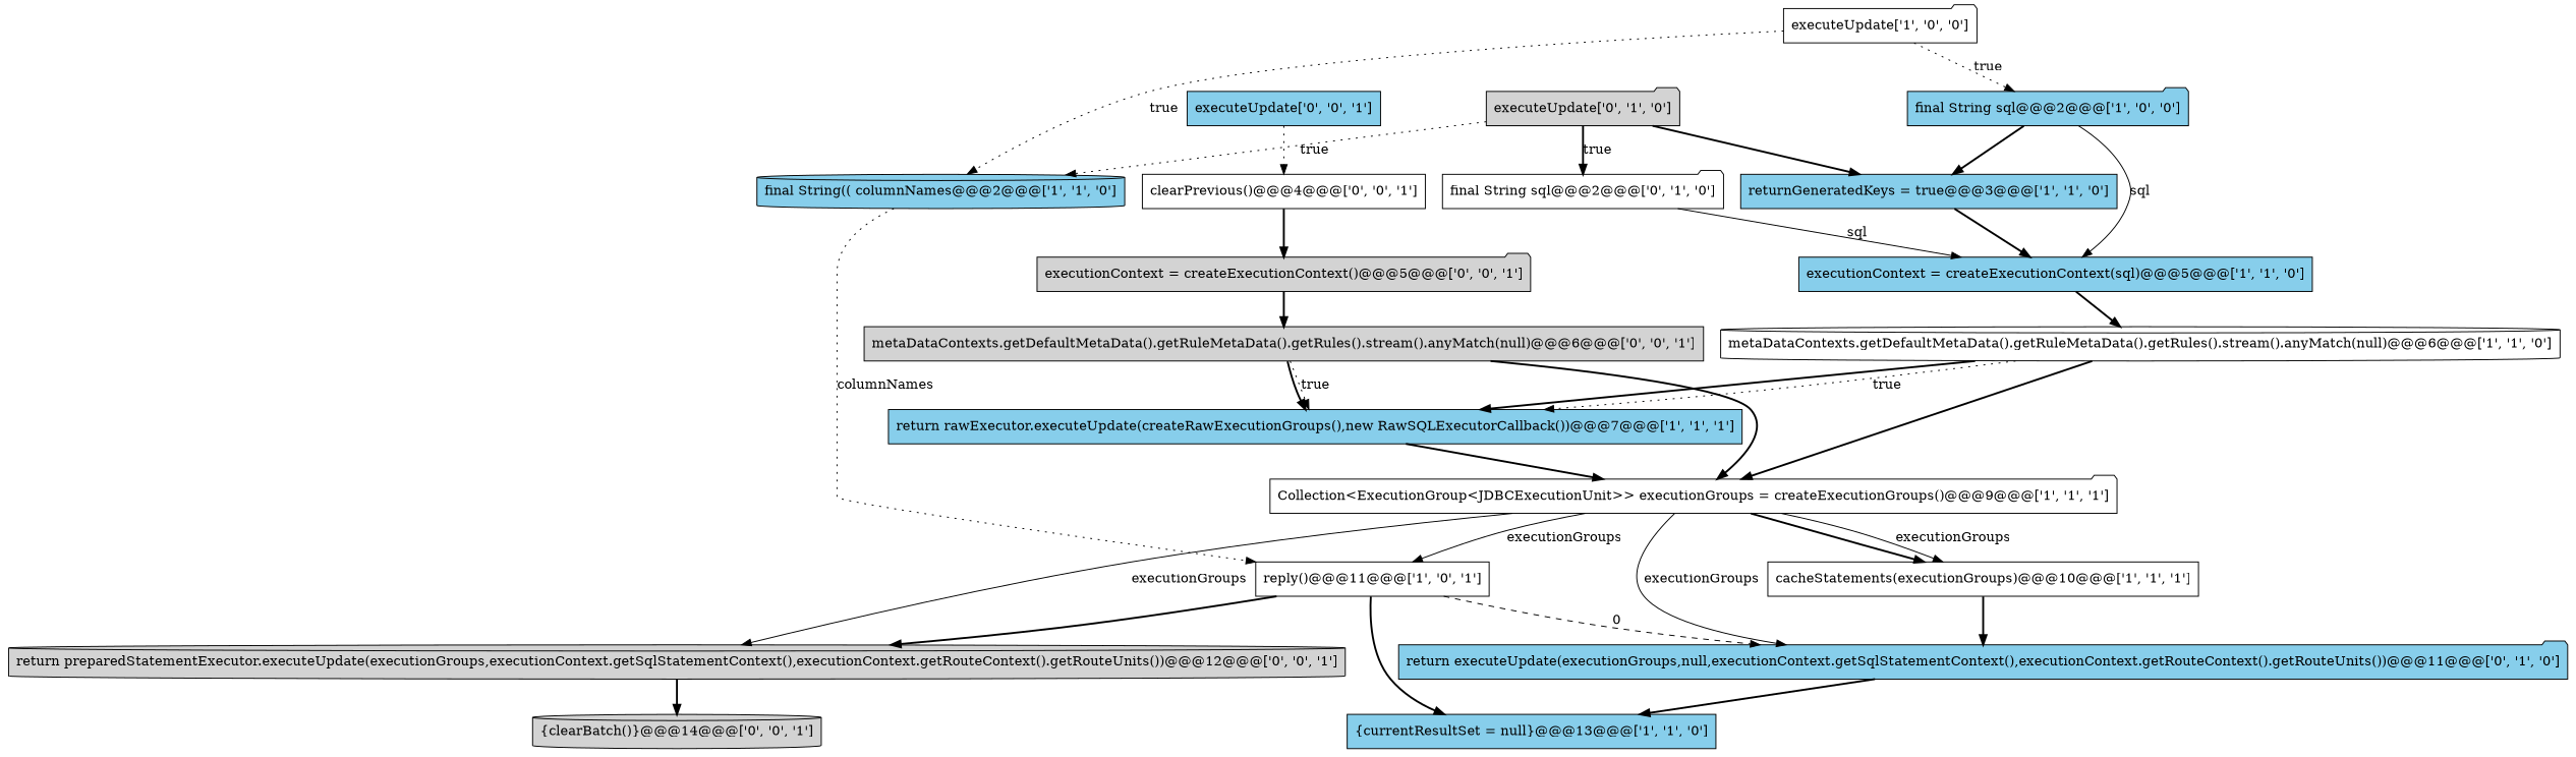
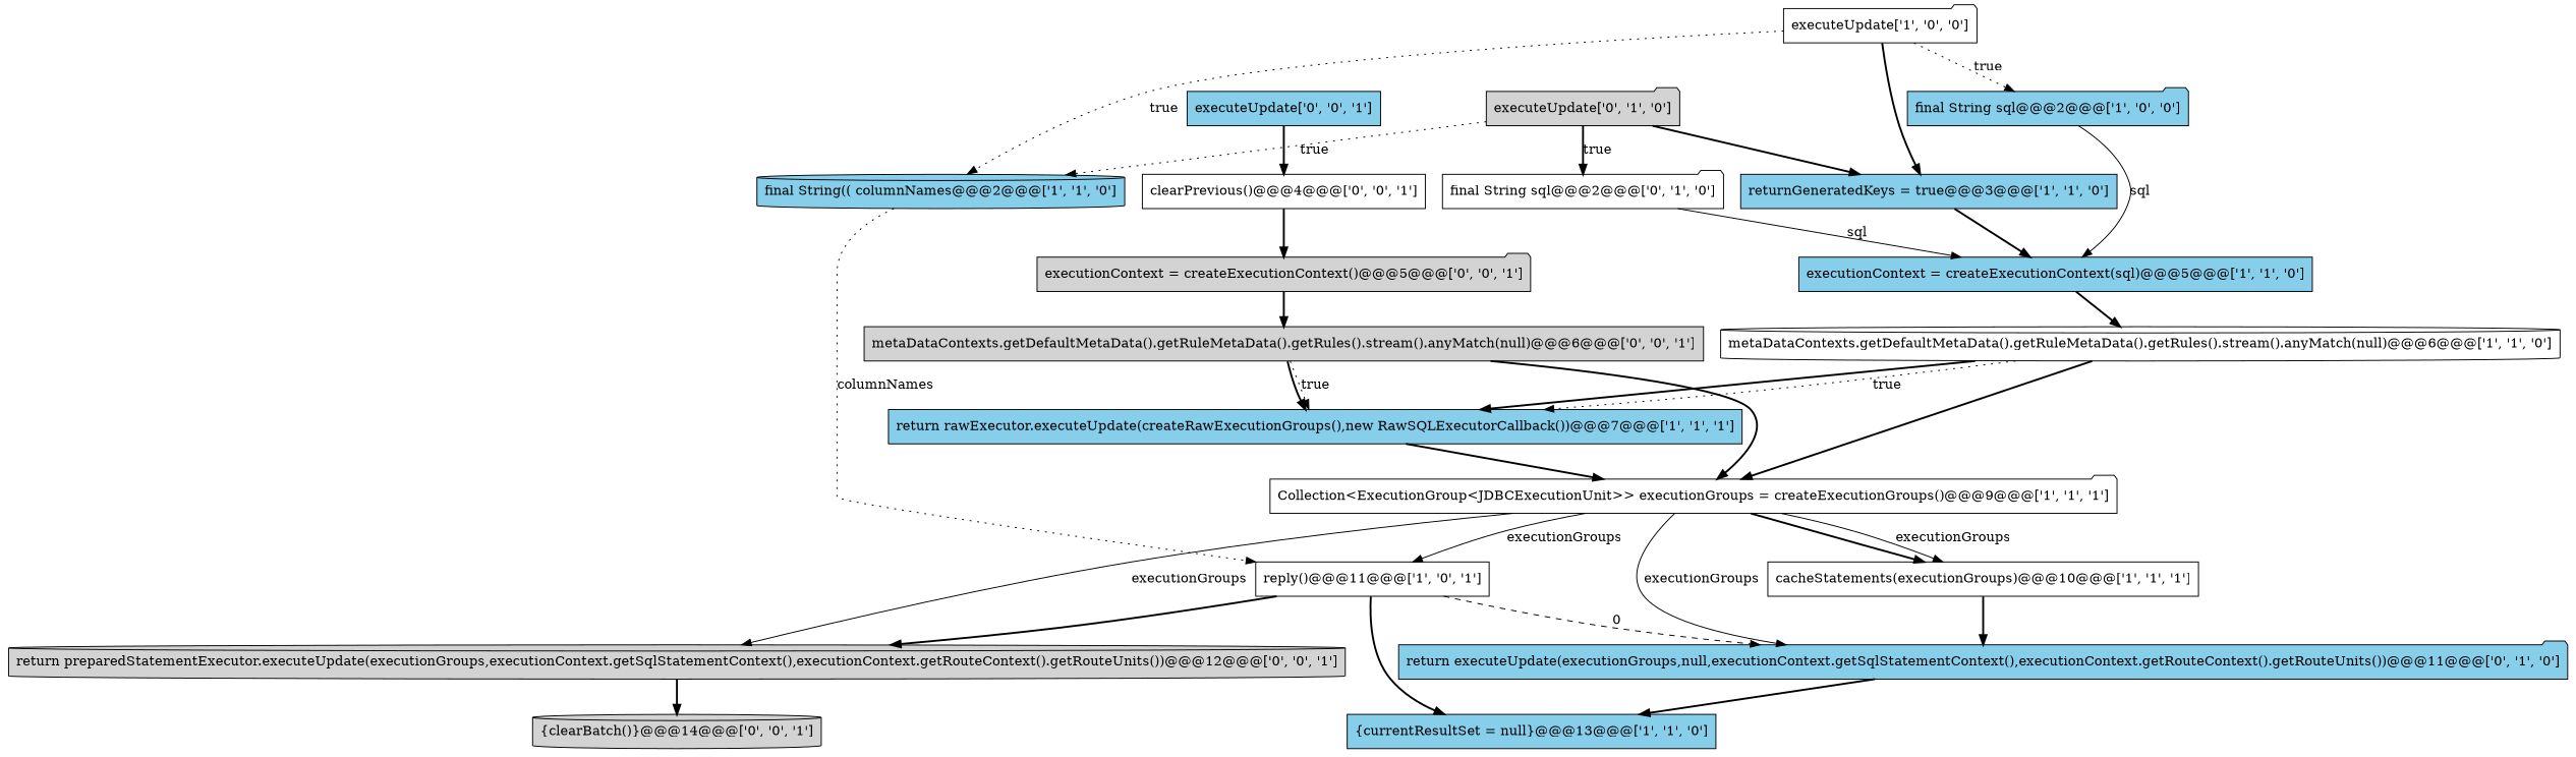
  digraph {
    node [fillcolor=skyblue shape=box style=filled]
    edge [style=bold]
    n1 [fillcolor=lightgrey label="executionContext = createExecutionContext()@@@5@@@['0', '0', '1']" shape=folder]
    n2 [fillcolor=lightgrey label="metaDataContexts.getDefaultMetaData().getRuleMetaData().getRules().stream().anyMatch(null)@@@6@@@['0', '0', '1']"]
    n3 [label="return rawExecutor.executeUpdate(createRawExecutionGroups(),new RawSQLExecutorCallback())@@@7@@@['1', '1', '1']"]
    n4 [fillcolor=white label="Collection<ExecutionGroup<JDBCExecutionUnit>> executionGroups = createExecutionGroups()@@@9@@@['1', '1', '1']" shape=folder]
    n5 [label="return executeUpdate(executionGroups,null,executionContext.getSqlStatementContext(),executionContext.getRouteContext().getRouteUnits())@@@11@@@['0', '1', '0']" shape=folder]
    n6 [label="{currentResultSet = null}@@@13@@@['1', '1', '0']"]
    n7 [label="final String sql@@@2@@@['1', '0', '0']" shape=folder]
    n8 [label="executionContext = createExecutionContext(sql)@@@5@@@['1', '1', '0']"]
    n9 [fillcolor=white label="metaDataContexts.getDefaultMetaData().getRuleMetaData().getRules().stream().anyMatch(null)@@@6@@@['1', '1', '0']" shape=cylinder]
    n10 [label="returnGeneratedKeys = true@@@3@@@['1', '1', '0']"]
    n11 [label="final String(( columnNames@@@2@@@['1', '1', '0']" shape=cylinder]
    n12 [fillcolor=white label="reply()@@@11@@@['1', '0', '1']"]
    n13 [fillcolor=lightgrey label="return preparedStatementExecutor.executeUpdate(executionGroups,executionContext.getSqlStatementContext(),executionContext.getRouteContext().getRouteUnits())@@@12@@@['0', '0', '1']" shape=cylinder]
    n14 [fillcolor=white label="cacheStatements(executionGroups)@@@10@@@['1', '1', '1']"]
    n15 [label="executeUpdate['0', '0', '1']"]
    n16 [fillcolor=white label="clearPrevious()@@@4@@@['0', '0', '1']"]
    n17 [fillcolor=white label="final String sql@@@2@@@['0', '1', '0']" shape=folder]
    n18 [fillcolor=lightgrey label="executeUpdate['0', '1', '0']" shape=folder]
    n19 [fillcolor=lightgrey label="{clearBatch()}@@@14@@@['0', '0', '1']" shape=cylinder]
    n20 [fillcolor=white label="executeUpdate['1', '0', '0']" shape=folder]
    n1 -> n2
    n2 -> n3 [label=true style=dotted]
    n2 -> n3
    n2 -> n4
    n3 -> n4
    n4 -> n5 [label=executionGroups style=solid]
    n4 -> n12 [label=executionGroups style=solid]
    n4 -> n13 [label=executionGroups style=solid]
    n4 -> n14
    n4 -> n14 [label=executionGroups style=solid]
    n5 -> n6
    n7 -> n8 [label=sql style=solid]
    n8 -> n9
    n9 -> n3
    n9 -> n3 [label=true style=dotted]
    n9 -> n4
    n10 -> n8
    n11 -> n12 [label=columnNames style=dotted]
    n12 -> n5 [label=0 style=dashed]
    n12 -> n6
    n12 -> n13
    n13 -> n19
    n14 -> n5
-   n15 -> n16 [style=dotted]
+   n15 -> n16
    n16 -> n1
    n17 -> n8 [label=sql style=solid]
    n18 -> n10
    n18 -> n11 [label=true style=dotted]
    n18 -> n17 [label=true]
    n20 -> n7 [label=true style=dotted]
-   n7 -> n10
+   n20 -> n10
    n20 -> n11 [label=true style=dotted]
  }
